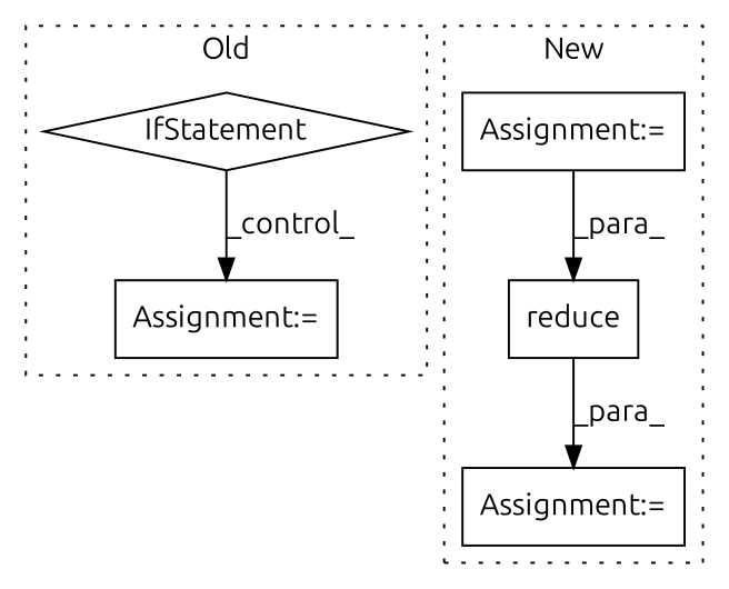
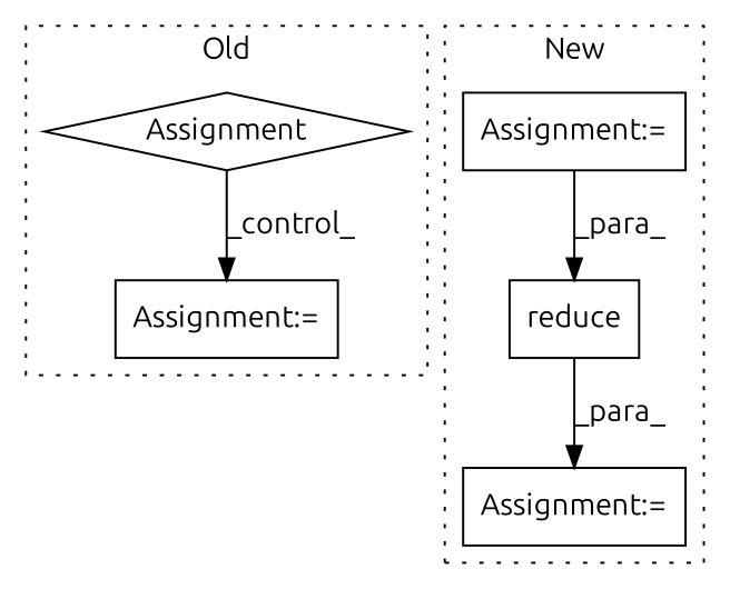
  digraph {
    fontname=Ubuntu
    node [a=7 l=1 shape=box fontname=Ubuntu]
    edge [fontname=Ubuntu]
-   n1 [a=25 l="4,2" label=IfStatement s="2479,2492" shape=diamond]
+   n1 [a=25 l="4,2" label=Assignment s="2479,2492" shape=diamond]
    n2 [label="Assignment:=" s=2511]
    n3 [a=32 l="7,-5" label=reduce s="2604,2767"]
    n4 [label="Assignment:=" s=2603]
    n5 [label="Assignment:=" s=2567]
    subgraph cluster_1 {
      label=Old
      style=dotted
      n1
      n2
    }
    subgraph cluster_2 {
      label=New
      style=dotted
      n3
      n4
      n5
    }
    n1 -> n2 [label=_control_]
    n3 -> n4 [label=_para_]
    n5 -> n3 [label=_para_]
  }
